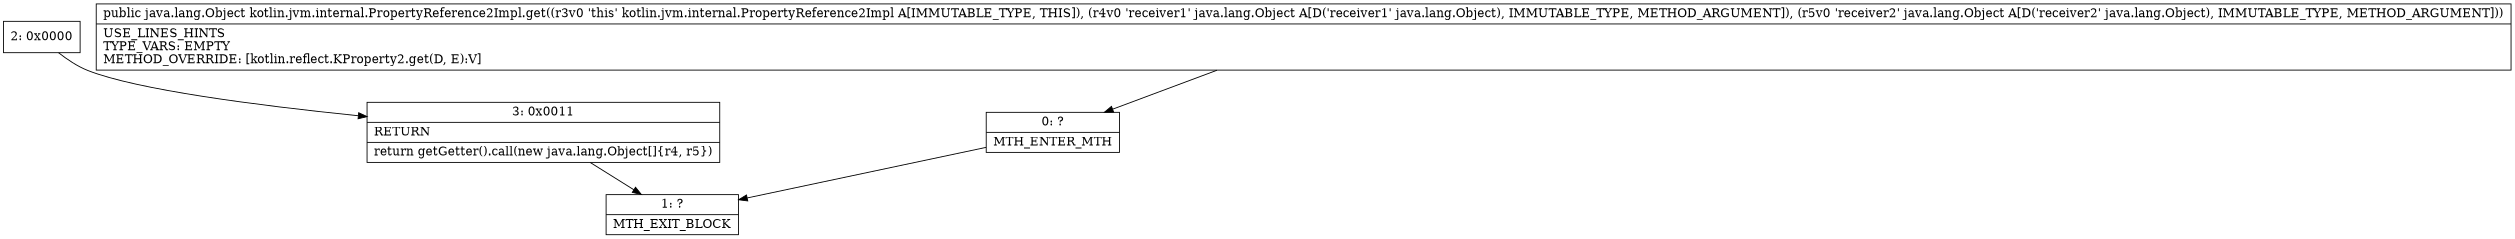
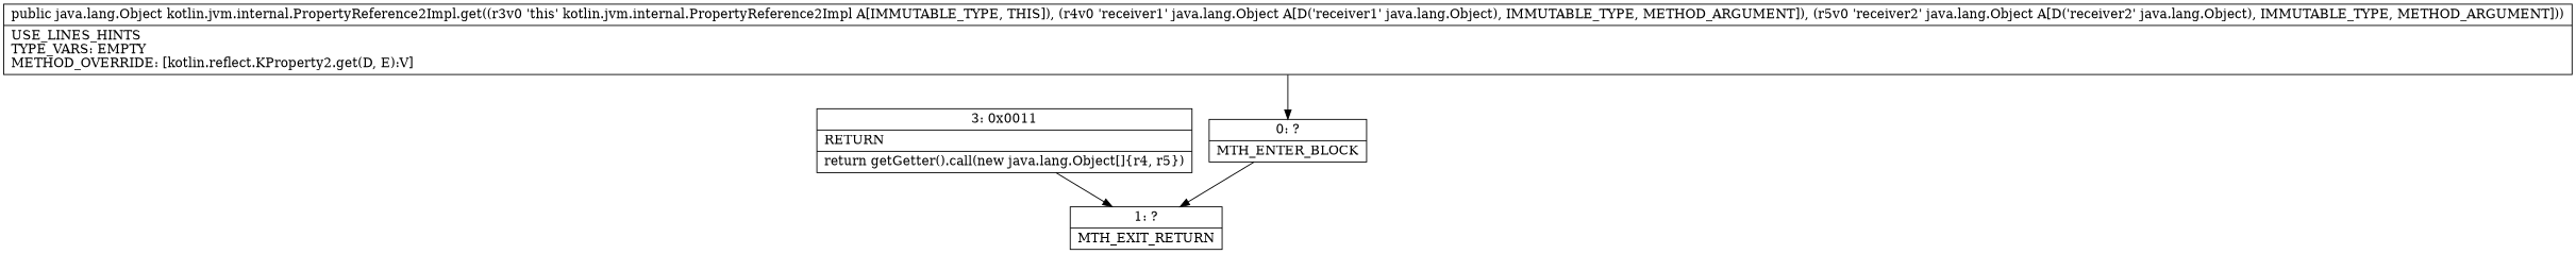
  digraph {
    node [shape=record]
-   n1 [label="{0\:\ ?|MTH_ENTER_MTH\l}"]
-   n2 [label="{1\:\ ?|MTH_EXIT_BLOCK\l}"]
-   n3 [label="{2\:\ 0x0000}"]
+   n1 [label="{0\:\ ?|MTH_ENTER_BLOCK\l}"]
+   n2 [label="{1\:\ ?|MTH_EXIT_RETURN\l}"]
    n4 [label="{3\:\ 0x0011|RETURN\l|return getGetter().call(new java.lang.Object[]\{r4, r5\})\l}"]
    n5 [label="{public java.lang.Object kotlin.jvm.internal.PropertyReference2Impl.get((r3v0 'this' kotlin.jvm.internal.PropertyReference2Impl A[IMMUTABLE_TYPE, THIS]), (r4v0 'receiver1' java.lang.Object A[D('receiver1' java.lang.Object), IMMUTABLE_TYPE, METHOD_ARGUMENT]), (r5v0 'receiver2' java.lang.Object A[D('receiver2' java.lang.Object), IMMUTABLE_TYPE, METHOD_ARGUMENT]))  | USE_LINES_HINTS\lTYPE_VARS: EMPTY\lMETHOD_OVERRIDE: [kotlin.reflect.KProperty2.get(D, E):V]\l}"]
    n1 -> n2
-   n3 -> n4
    n4 -> n2
    n5 -> n1
  }
